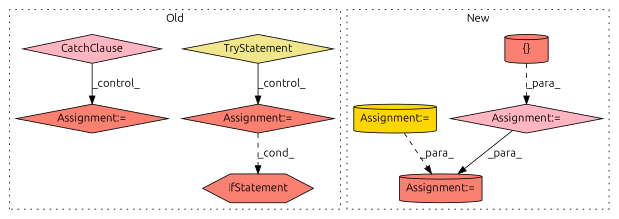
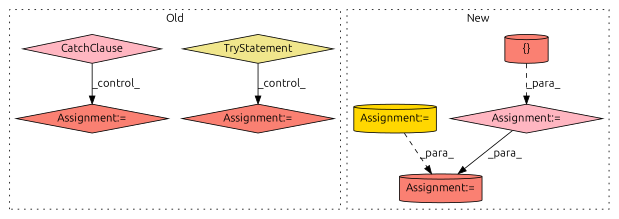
  digraph {
    fontname=Ubuntu
    node [a=7 fillcolor=salmon fontname=Ubuntu l=1 shape=diamond style=filled]
    edge [fontname=Ubuntu style=solid]
    n1 [a=54 fillcolor=khaki l=4 label=TryStatement s=5222]
    n2 [a=12 fillcolor=lightpink l="11,2" label=CatchClause s="5330,5363"]
    n3 [label="Assignment:=" s=5315]
    n4 [l=2 label="Assignment:=" s=5765]
-   n5 [a=25 l="4,2" label=IfStatement s="5810,5823" shape=hexagon]
    n6 [a=4 l=2 label="{}" s=5184 shape=cylinder]
    n7 [fillcolor=lightpink label="Assignment:=" s=5170]
    n8 [l="53,2" label="Assignment:=" s="5476,5554" shape=cylinder]
    n9 [fillcolor=gold label="Assignment:=" s=5374 shape=cylinder]
    subgraph cluster_1 {
      label=Old
      style=dotted
      n1
      n2
      n3
      n4
-     n5
    }
    subgraph cluster_2 {
      label=New
      style=dotted
      n6
      n7
      n8
      n9
    }
    n1 -> n3 [label=_control_]
    n2 -> n4 [label=_control_]
-   n3 -> n5 [label=_cond_ style=dashed]
    n6 -> n7 [label=_para_ style=dashed]
    n7 -> n8 [label=_para_]
    n9 -> n8 [label=_para_ style=dashed]
  }
